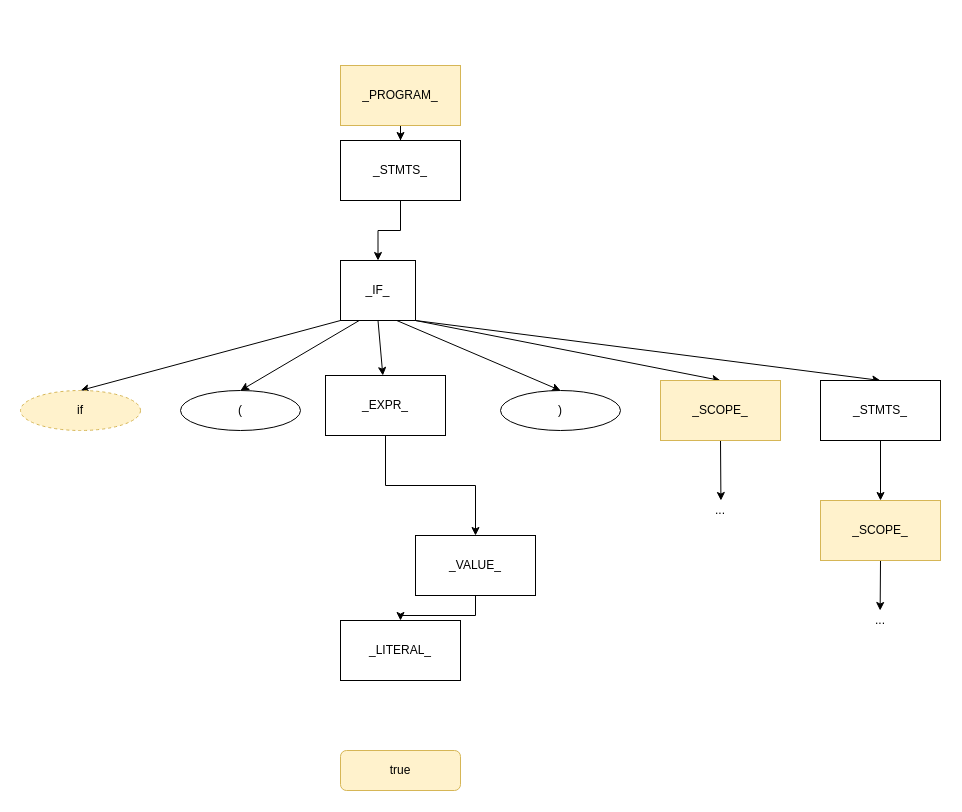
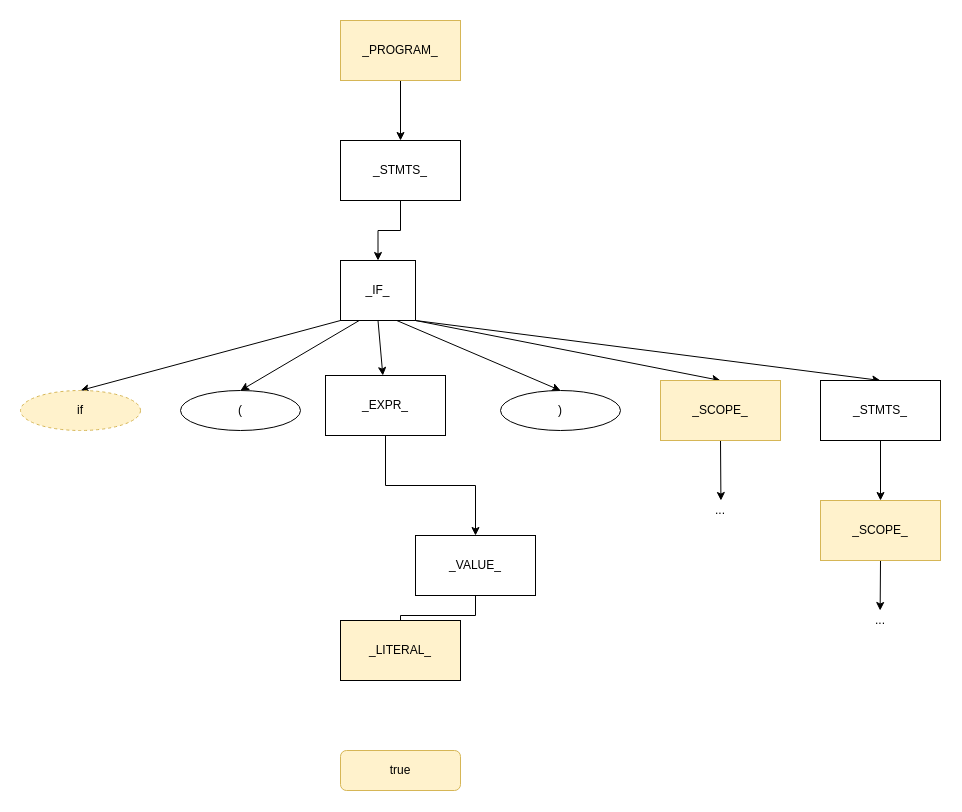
  <mxCell id="0" />
  <mxCell id="1" parent="0" />
  <mxCell id="2" value="" style="edgeStyle=orthogonalEdgeStyle;rounded=0;orthogonalLoop=1;jettySize=auto;html=1;" edge="1" parent="1" source="3" target="5"><mxGeometry relative="1" as="geometry" /></mxCell>
- <mxCell id="3" value="_PROGRAM_" style="rounded=0;whiteSpace=wrap;html=1;fillColor=#fff2cc;strokeColor=#d6b656;" vertex="1" parent="1"><mxGeometry x="340" y="65" width="120" height="60" as="geometry" /></mxCell>
+ <mxCell id="3" value="_PROGRAM_" style="rounded=0;whiteSpace=wrap;html=1;fillColor=#fff2cc;strokeColor=#d6b656;" vertex="1" parent="1"><mxGeometry x="340" y="20" width="120" height="60" as="geometry" /></mxCell>
  <mxCell id="4" value="" style="edgeStyle=orthogonalEdgeStyle;rounded=0;orthogonalLoop=1;jettySize=auto;html=1;" edge="1" parent="1" source="5" target="12"><mxGeometry relative="1" as="geometry" /></mxCell>
  <mxCell id="5" value="_STMTS_" style="rounded=0;whiteSpace=wrap;html=1;" vertex="1" parent="1"><mxGeometry x="340" y="140" width="120" height="60" as="geometry" /></mxCell>
  <mxCell id="6" style="rounded=0;orthogonalLoop=1;jettySize=auto;html=1;exitX=0;exitY=1;exitDx=0;exitDy=0;entryX=0.5;entryY=0;entryDx=0;entryDy=0;" edge="1" parent="1" source="12" target="24"><mxGeometry relative="1" as="geometry"><mxPoint x="80" y="380" as="targetPoint" /></mxGeometry></mxCell>
  <mxCell id="7" style="edgeStyle=none;rounded=0;orthogonalLoop=1;jettySize=auto;html=1;exitX=1;exitY=1;exitDx=0;exitDy=0;entryX=0.5;entryY=0;entryDx=0;entryDy=0;" edge="1" parent="1" source="12" target="22"><mxGeometry relative="1" as="geometry" /></mxCell>
  <mxCell id="8" style="edgeStyle=none;rounded=0;orthogonalLoop=1;jettySize=auto;html=1;exitX=0.75;exitY=1;exitDx=0;exitDy=0;entryX=0.5;entryY=0;entryDx=0;entryDy=0;" edge="1" parent="1" source="12" target="14"><mxGeometry relative="1" as="geometry" /></mxCell>
  <mxCell id="9" style="edgeStyle=none;rounded=0;orthogonalLoop=1;jettySize=auto;html=1;exitX=0.5;exitY=1;exitDx=0;exitDy=0;" edge="1" parent="1" source="12" target="16"><mxGeometry relative="1" as="geometry" /></mxCell>
  <mxCell id="10" style="edgeStyle=none;rounded=0;orthogonalLoop=1;jettySize=auto;html=1;exitX=0.25;exitY=1;exitDx=0;exitDy=0;entryX=0.5;entryY=0;entryDx=0;entryDy=0;" edge="1" parent="1" source="12" target="13"><mxGeometry relative="1" as="geometry" /></mxCell>
  <mxCell id="11" style="edgeStyle=none;rounded=0;orthogonalLoop=1;jettySize=auto;html=1;exitX=1;exitY=1;exitDx=0;exitDy=0;entryX=0.5;entryY=0;entryDx=0;entryDy=0;startArrow=none;startFill=0;endArrow=classic;endFill=1;strokeWidth=1;" edge="1" parent="1" source="12" target="26"><mxGeometry relative="1" as="geometry" /></mxCell>
  <mxCell id="12" value="_IF_" style="rounded=0;whiteSpace=wrap;html=1;" vertex="1" parent="1"><mxGeometry x="340" y="260" width="75" height="60" as="geometry" /></mxCell>
  <mxCell id="13" value="(" style="ellipse;whiteSpace=wrap;html=1;" vertex="1" parent="1"><mxGeometry x="180" y="390" width="120" height="40" as="geometry" /></mxCell>
  <mxCell id="14" value=")" style="ellipse;whiteSpace=wrap;html=1;" vertex="1" parent="1"><mxGeometry x="500" y="390" width="120" height="40" as="geometry" /></mxCell>
  <mxCell id="15" value="" style="edgeStyle=orthogonalEdgeStyle;rounded=0;orthogonalLoop=1;jettySize=auto;html=1;" edge="1" parent="1" source="16" target="18"><mxGeometry relative="1" as="geometry" /></mxCell>
  <mxCell id="16" value="_EXPR_" style="rounded=0;whiteSpace=wrap;html=1;" vertex="1" parent="1"><mxGeometry x="325" y="375" width="120" height="60" as="geometry" /></mxCell>
- <mxCell id="17" value="" style="edgeStyle=orthogonalEdgeStyle;rounded=0;orthogonalLoop=1;jettySize=auto;html=1;" edge="1" parent="1" source="18" target="19"><mxGeometry relative="1" as="geometry" /></mxCell>
+ <mxCell id="17" value="" style="edgeStyle=orthogonalEdgeStyle;rounded=0;orthogonalLoop=1;jettySize=auto;html=1;endArrow=none;" edge="1" parent="1" source="18" target="19"><mxGeometry relative="1" as="geometry" /></mxCell>
  <mxCell id="18" value="_VALUE_" style="rounded=0;whiteSpace=wrap;html=1;" vertex="1" parent="1"><mxGeometry x="415" y="535" width="120" height="60" as="geometry" /></mxCell>
- <mxCell id="19" value="_LITERAL_" style="rounded=0;whiteSpace=wrap;html=1;" vertex="1" parent="1"><mxGeometry x="340" y="620" width="120" height="60" as="geometry" /></mxCell>
+ <mxCell id="19" value="_LITERAL_" style="rounded=0;whiteSpace=wrap;html=1;fillColor=#fff2cc;" vertex="1" parent="1"><mxGeometry x="340" y="620" width="120" height="60" as="geometry" /></mxCell>
  <mxCell id="20" value="true" style="whiteSpace=wrap;html=1;fillColor=#fff2cc;strokeColor=#d6b656;rounded=1;" vertex="1" parent="1"><mxGeometry x="340" y="750" width="120" height="40" as="geometry" /></mxCell>
  <mxCell id="21" style="edgeStyle=none;rounded=0;orthogonalLoop=1;jettySize=auto;html=1;exitX=0.5;exitY=1;exitDx=0;exitDy=0;" edge="1" parent="1" source="22"><mxGeometry relative="1" as="geometry"><mxPoint x="720.429" y="500" as="targetPoint" /></mxGeometry></mxCell>
  <mxCell id="22" value="_SCOPE_" style="rounded=0;whiteSpace=wrap;html=1;fillColor=#fff2cc;strokeColor=#d6b656;" vertex="1" parent="1"><mxGeometry x="660" y="380" width="120" height="60" as="geometry" /></mxCell>
  <mxCell id="23" value="..." style="text;html=1;strokeColor=none;fillColor=none;align=center;verticalAlign=middle;whiteSpace=wrap;rounded=0;" vertex="1" parent="1"><mxGeometry x="700" y="500" width="40" height="20" as="geometry" /></mxCell>
  <mxCell id="24" value="if" style="ellipse;whiteSpace=wrap;html=1;fillColor=#fff2cc;strokeColor=#d6b656;dashed=1;" vertex="1" parent="1"><mxGeometry x="20" y="390" width="120" height="40" as="geometry" /></mxCell>
  <mxCell id="25" value="" style="edgeStyle=orthogonalEdgeStyle;rounded=0;orthogonalLoop=1;jettySize=auto;html=1;" edge="1" parent="1" source="26" target="28"><mxGeometry relative="1" as="geometry" /></mxCell>
  <mxCell id="26" value="_STMTS_" style="rounded=0;whiteSpace=wrap;html=1;" vertex="1" parent="1"><mxGeometry x="820" y="380" width="120" height="60" as="geometry" /></mxCell>
  <mxCell id="27" style="edgeStyle=none;rounded=0;orthogonalLoop=1;jettySize=auto;html=1;exitX=0.5;exitY=1;exitDx=0;exitDy=0;startArrow=none;startFill=0;endArrow=classic;endFill=1;strokeWidth=1;" edge="1" parent="1" source="28"><mxGeometry relative="1" as="geometry"><mxPoint x="879.647" y="610" as="targetPoint" /></mxGeometry></mxCell>
  <mxCell id="28" value="_SCOPE_" style="rounded=0;whiteSpace=wrap;html=1;fillColor=#fff2cc;strokeColor=#d6b656;" vertex="1" parent="1"><mxGeometry x="820" y="500" width="120" height="60" as="geometry" /></mxCell>
  <mxCell id="29" value="..." style="text;html=1;strokeColor=none;fillColor=none;align=center;verticalAlign=middle;whiteSpace=wrap;rounded=0;" vertex="1" parent="1"><mxGeometry x="860" y="610" width="40" height="20" as="geometry" /></mxCell>
